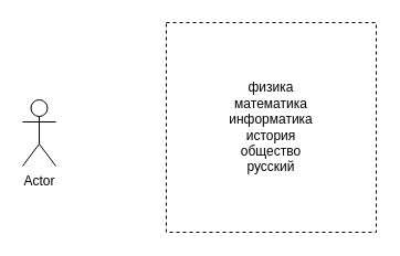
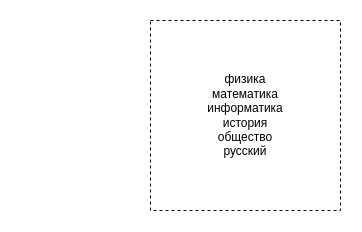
  <mxCell id="0" />
  <mxCell id="1" parent="0" />
- <mxCell id="2" value="Actor" style="shape=umlActor;verticalLabelPosition=bottom;verticalAlign=top;html=1;outlineConnect=0;" vertex="1" parent="1"><mxGeometry x="20" y="90" width="30" height="60" as="geometry" /></mxCell>
  <mxCell id="3" value="физика&lt;br&gt;математика&lt;br&gt;информатика&lt;br&gt;история&lt;br&gt;общество&lt;br&gt;русский" style="whiteSpace=wrap;html=1;aspect=fixed;dashed=1;" vertex="1" parent="1"><mxGeometry x="150" y="20" width="190" height="190" as="geometry" /></mxCell>
